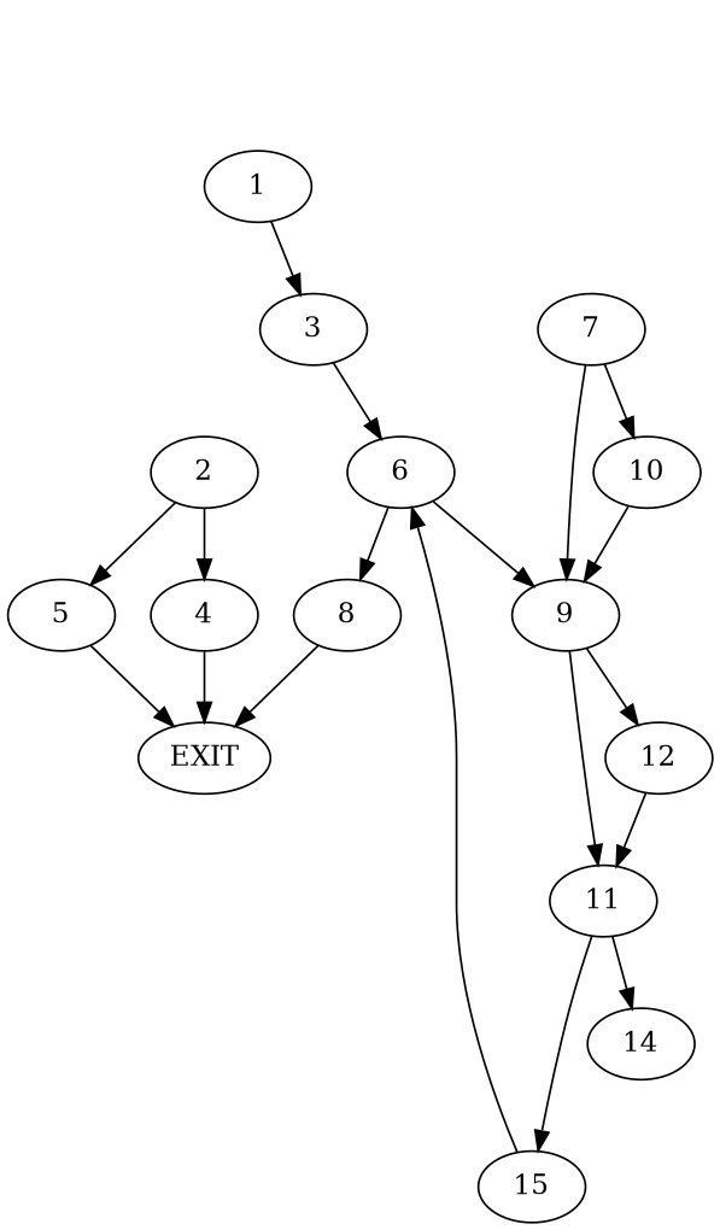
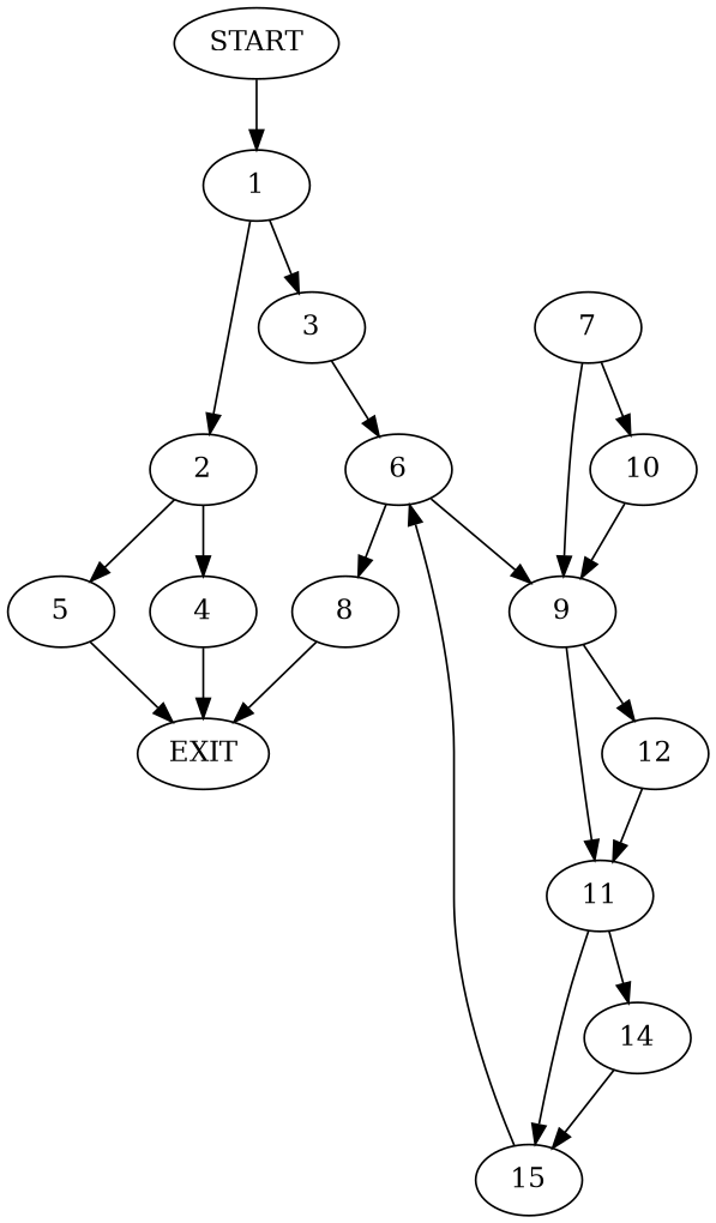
  digraph {
+   n1 [label=START]
    1
    2
    3
    n5 [label=EXIT]
    4
    5
    6
    8
    9
    7
    10
    11
    12
    n15 [label=15]
    14
+   n1 -> 1
+   1 -> 2
    1 -> 3
    2 -> 4
    2 -> 5
    3 -> 6
    4 -> n5
    5 -> n5
    6 -> 8
    6 -> 9
    8 -> n5
    9 -> 11
    9 -> 12
    7 -> 9
    7 -> 10
    10 -> 9
    11 -> n15
    11 -> 14
    12 -> 11
    n15 -> 6
+   14 -> n15
  }
